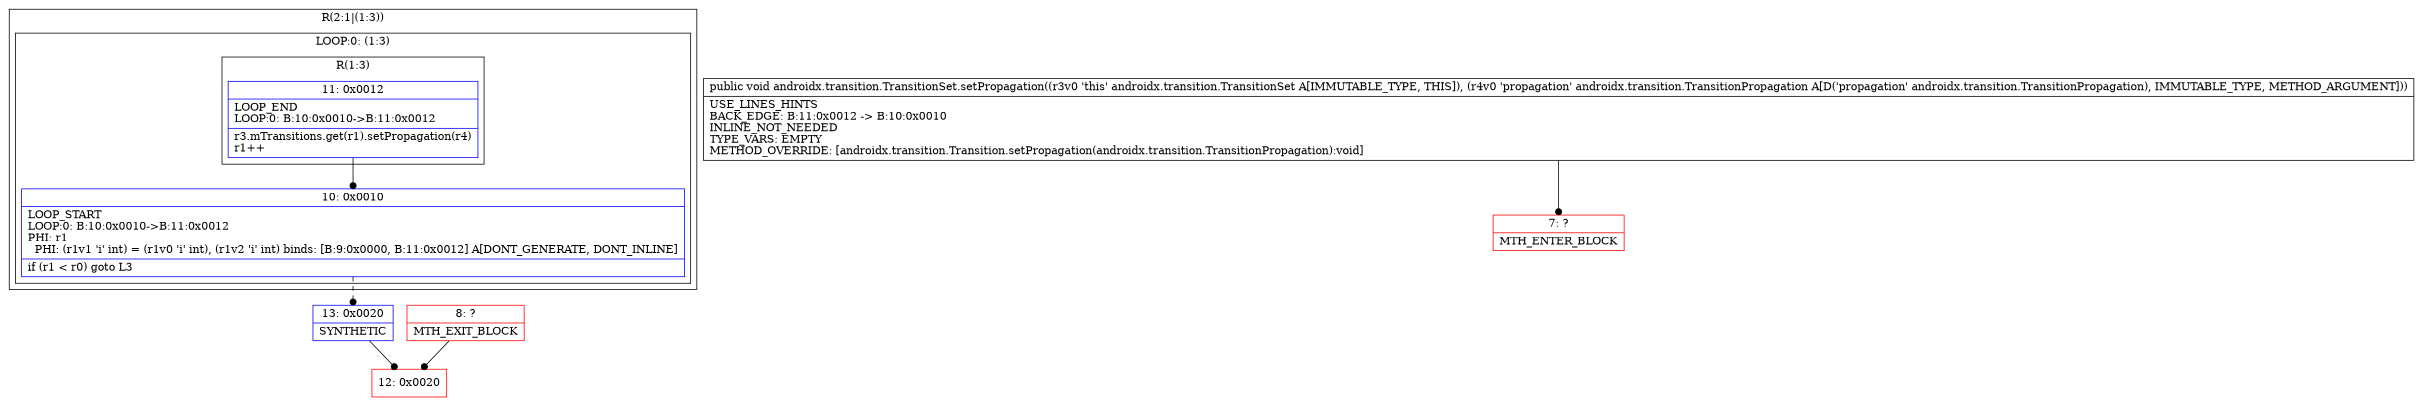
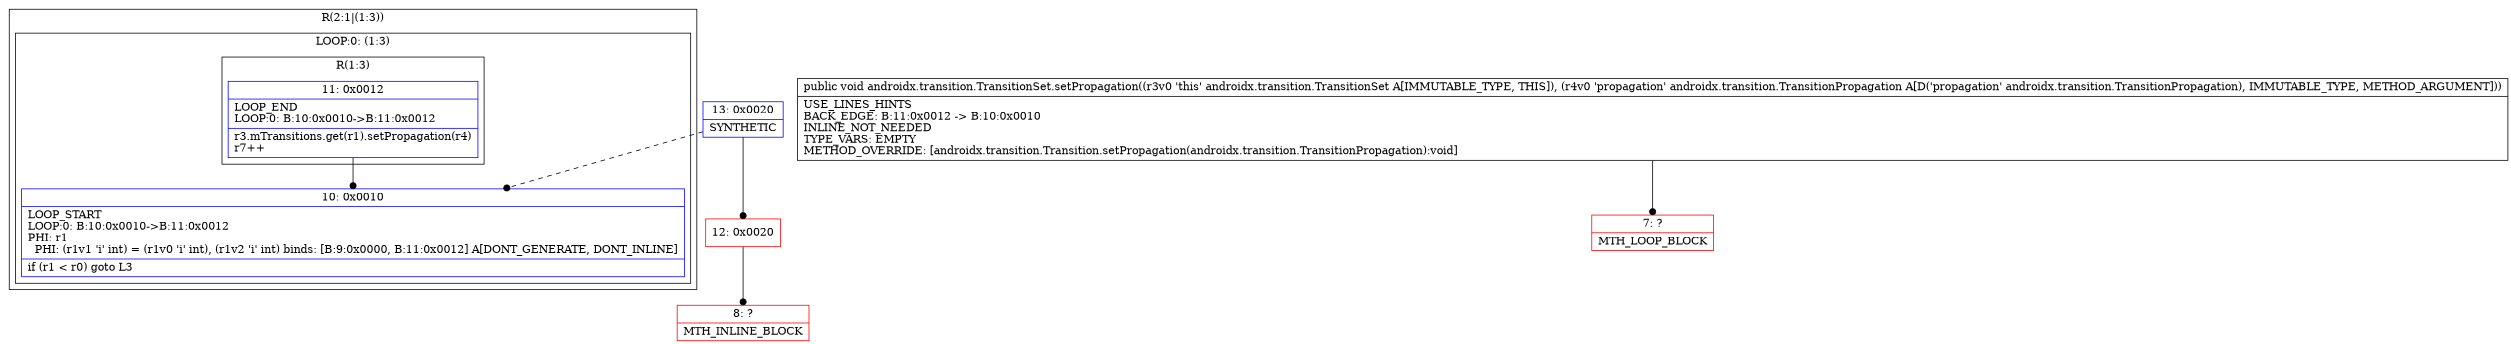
  digraph {
    node [color=blue shape=record]
    edge [arrowhead=dot]
-   n1 [label="{11\:\ 0x0012|LOOP_END\lLOOP:0: B:10:0x0010\-\>B:11:0x0012\l|r3.mTransitions.get(r1).setPropagation(r4)\lr1++\l}"]
+   n1 [label="{11\:\ 0x0012|LOOP_END\lLOOP:0: B:10:0x0010\-\>B:11:0x0012\l|r3.mTransitions.get(r1).setPropagation(r4)\lr7++\l}"]
    n2 [label="{10\:\ 0x0010|LOOP_START\lLOOP:0: B:10:0x0010\-\>B:11:0x0012\lPHI: r1 \l  PHI: (r1v1 'i' int) = (r1v0 'i' int), (r1v2 'i' int) binds: [B:9:0x0000, B:11:0x0012] A[DONT_GENERATE, DONT_INLINE]\l|if (r1 \< r0) goto L3\l}"]
    n3 [label="{13\:\ 0x0020|SYNTHETIC\l}"]
    n4 [color=red label="{12\:\ 0x0020}"]
-   n5 [color=red label="{7\:\ ?|MTH_ENTER_BLOCK\l}"]
-   n6 [color=red label="{8\:\ ?|MTH_EXIT_BLOCK\l}"]
+   n5 [color=red label="{7\:\ ?|MTH_LOOP_BLOCK\l}"]
+   n6 [color=red label="{8\:\ ?|MTH_INLINE_BLOCK\l}"]
    n7 [label="{public void androidx.transition.TransitionSet.setPropagation((r3v0 'this' androidx.transition.TransitionSet A[IMMUTABLE_TYPE, THIS]), (r4v0 'propagation' androidx.transition.TransitionPropagation A[D('propagation' androidx.transition.TransitionPropagation), IMMUTABLE_TYPE, METHOD_ARGUMENT]))  | USE_LINES_HINTS\lBACK_EDGE: B:11:0x0012 \-\> B:10:0x0010\lINLINE_NOT_NEEDED\lTYPE_VARS: EMPTY\lMETHOD_OVERRIDE: [androidx.transition.Transition.setPropagation(androidx.transition.TransitionPropagation):void]\l}" color=""]
    subgraph cluster_1 {
      label="R(2:1|(1:3))"
      subgraph cluster_2 {
        label="LOOP:0: (1:3)"
        n2
        subgraph cluster_3 {
          label="R(1:3)"
          n1
        }
      }
    }
    n1 -> n2
-   n2 -> n3 [style=dashed]
+   n3 -> n2 [style=dashed]
    n3 -> n4
-   n6 -> n4
+   n4 -> n6
    n7 -> n5
  }
